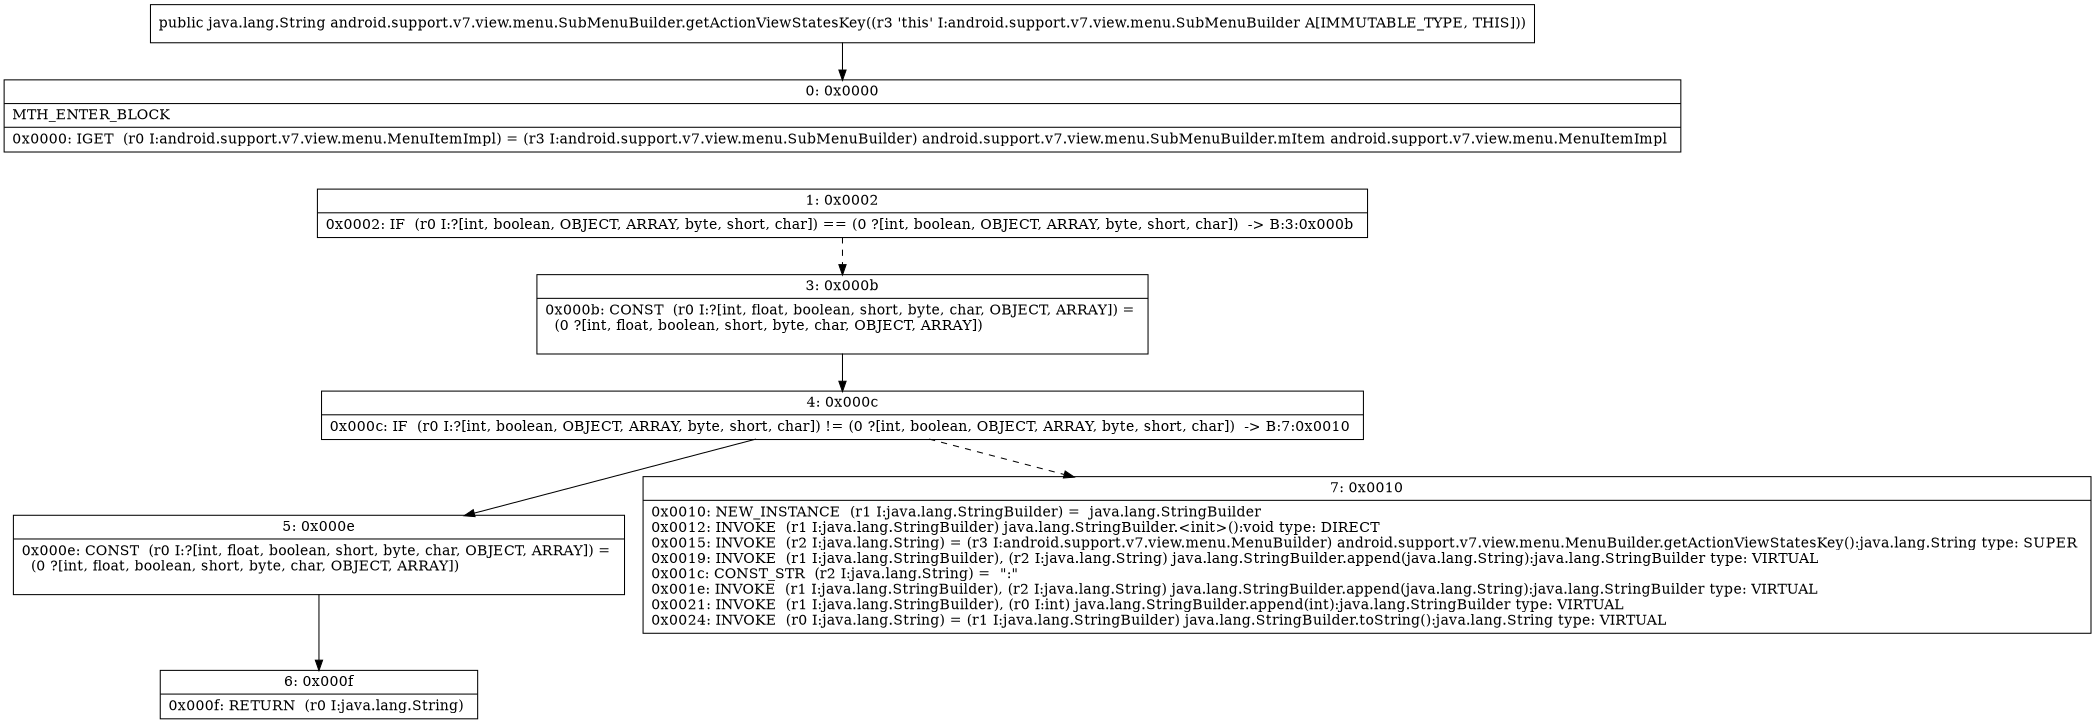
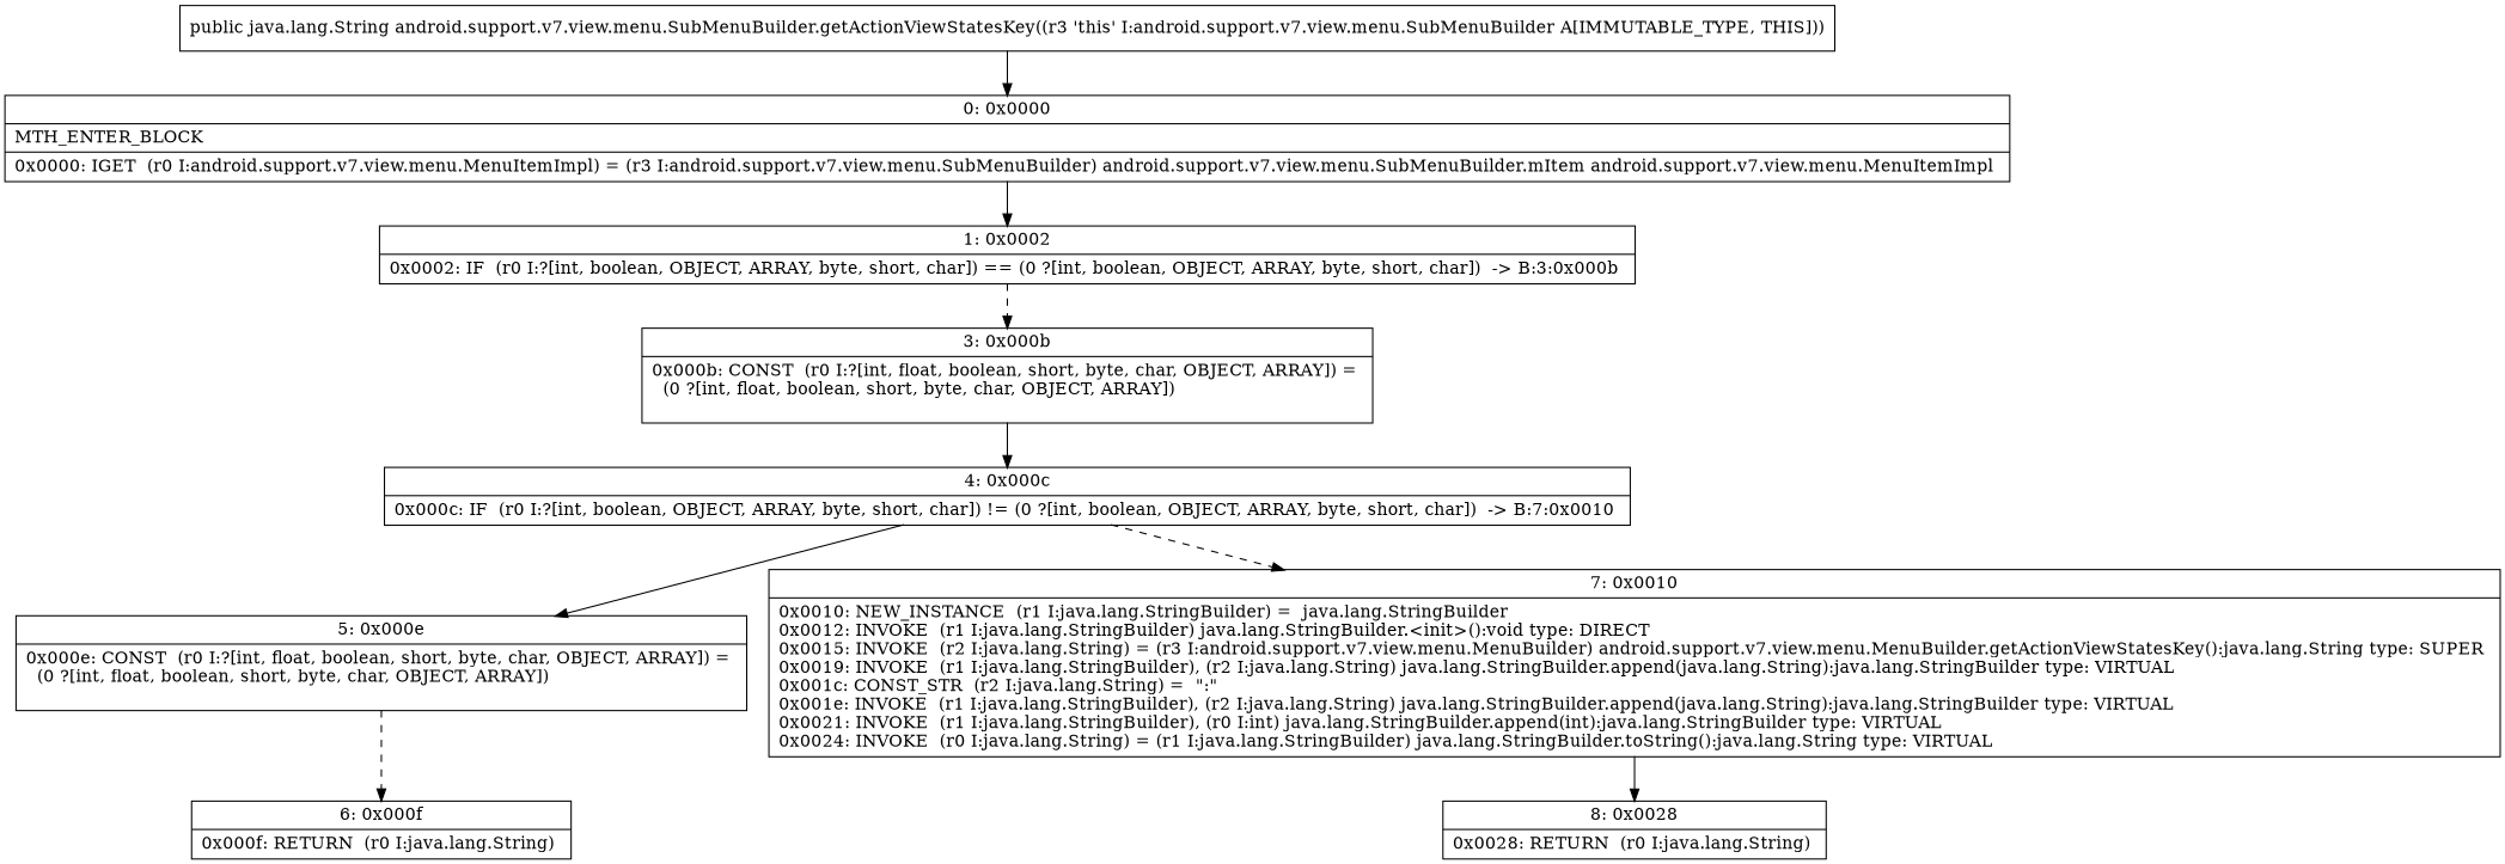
  digraph {
    fontname="DejaVu Serif"
    node [fontname="DejaVu Serif" shape=record]
    edge [fontname="DejaVu Serif"]
    n1 [label="{0\:\ 0x0000|MTH_ENTER_BLOCK\l|0x0000: IGET  (r0 I:android.support.v7.view.menu.MenuItemImpl) = (r3 I:android.support.v7.view.menu.SubMenuBuilder) android.support.v7.view.menu.SubMenuBuilder.mItem android.support.v7.view.menu.MenuItemImpl \l}"]
    n2 [label="{1\:\ 0x0002|0x0002: IF  (r0 I:?[int, boolean, OBJECT, ARRAY, byte, short, char]) == (0 ?[int, boolean, OBJECT, ARRAY, byte, short, char])  \-\> B:3:0x000b \l}"]
    n3 [label="{3\:\ 0x000b|0x000b: CONST  (r0 I:?[int, float, boolean, short, byte, char, OBJECT, ARRAY]) = \l  (0 ?[int, float, boolean, short, byte, char, OBJECT, ARRAY])\l \l}"]
    n4 [label="{4\:\ 0x000c|0x000c: IF  (r0 I:?[int, boolean, OBJECT, ARRAY, byte, short, char]) != (0 ?[int, boolean, OBJECT, ARRAY, byte, short, char])  \-\> B:7:0x0010 \l}"]
    n5 [label="{5\:\ 0x000e|0x000e: CONST  (r0 I:?[int, float, boolean, short, byte, char, OBJECT, ARRAY]) = \l  (0 ?[int, float, boolean, short, byte, char, OBJECT, ARRAY])\l \l}"]
    n6 [label="{7\:\ 0x0010|0x0010: NEW_INSTANCE  (r1 I:java.lang.StringBuilder) =  java.lang.StringBuilder \l0x0012: INVOKE  (r1 I:java.lang.StringBuilder) java.lang.StringBuilder.\<init\>():void type: DIRECT \l0x0015: INVOKE  (r2 I:java.lang.String) = (r3 I:android.support.v7.view.menu.MenuBuilder) android.support.v7.view.menu.MenuBuilder.getActionViewStatesKey():java.lang.String type: SUPER \l0x0019: INVOKE  (r1 I:java.lang.StringBuilder), (r2 I:java.lang.String) java.lang.StringBuilder.append(java.lang.String):java.lang.StringBuilder type: VIRTUAL \l0x001c: CONST_STR  (r2 I:java.lang.String) =  \":\" \l0x001e: INVOKE  (r1 I:java.lang.StringBuilder), (r2 I:java.lang.String) java.lang.StringBuilder.append(java.lang.String):java.lang.StringBuilder type: VIRTUAL \l0x0021: INVOKE  (r1 I:java.lang.StringBuilder), (r0 I:int) java.lang.StringBuilder.append(int):java.lang.StringBuilder type: VIRTUAL \l0x0024: INVOKE  (r0 I:java.lang.String) = (r1 I:java.lang.StringBuilder) java.lang.StringBuilder.toString():java.lang.String type: VIRTUAL \l}"]
    n7 [label="{6\:\ 0x000f|0x000f: RETURN  (r0 I:java.lang.String) \l}"]
+   n8 [label="{8\:\ 0x0028|0x0028: RETURN  (r0 I:java.lang.String) \l}"]
    n9 [label="{public java.lang.String android.support.v7.view.menu.SubMenuBuilder.getActionViewStatesKey((r3 'this' I:android.support.v7.view.menu.SubMenuBuilder A[IMMUTABLE_TYPE, THIS])) }"]
+   n1 -> n2
    n2 -> n3 [style=dashed]
    n3 -> n4
    n4 -> n5 [style=solid]
    n4 -> n6 [style=dashed]
-   n5 -> n7
+   n5 -> n7 [style=dashed]
+   n6 -> n8
    n9 -> n1
  }
